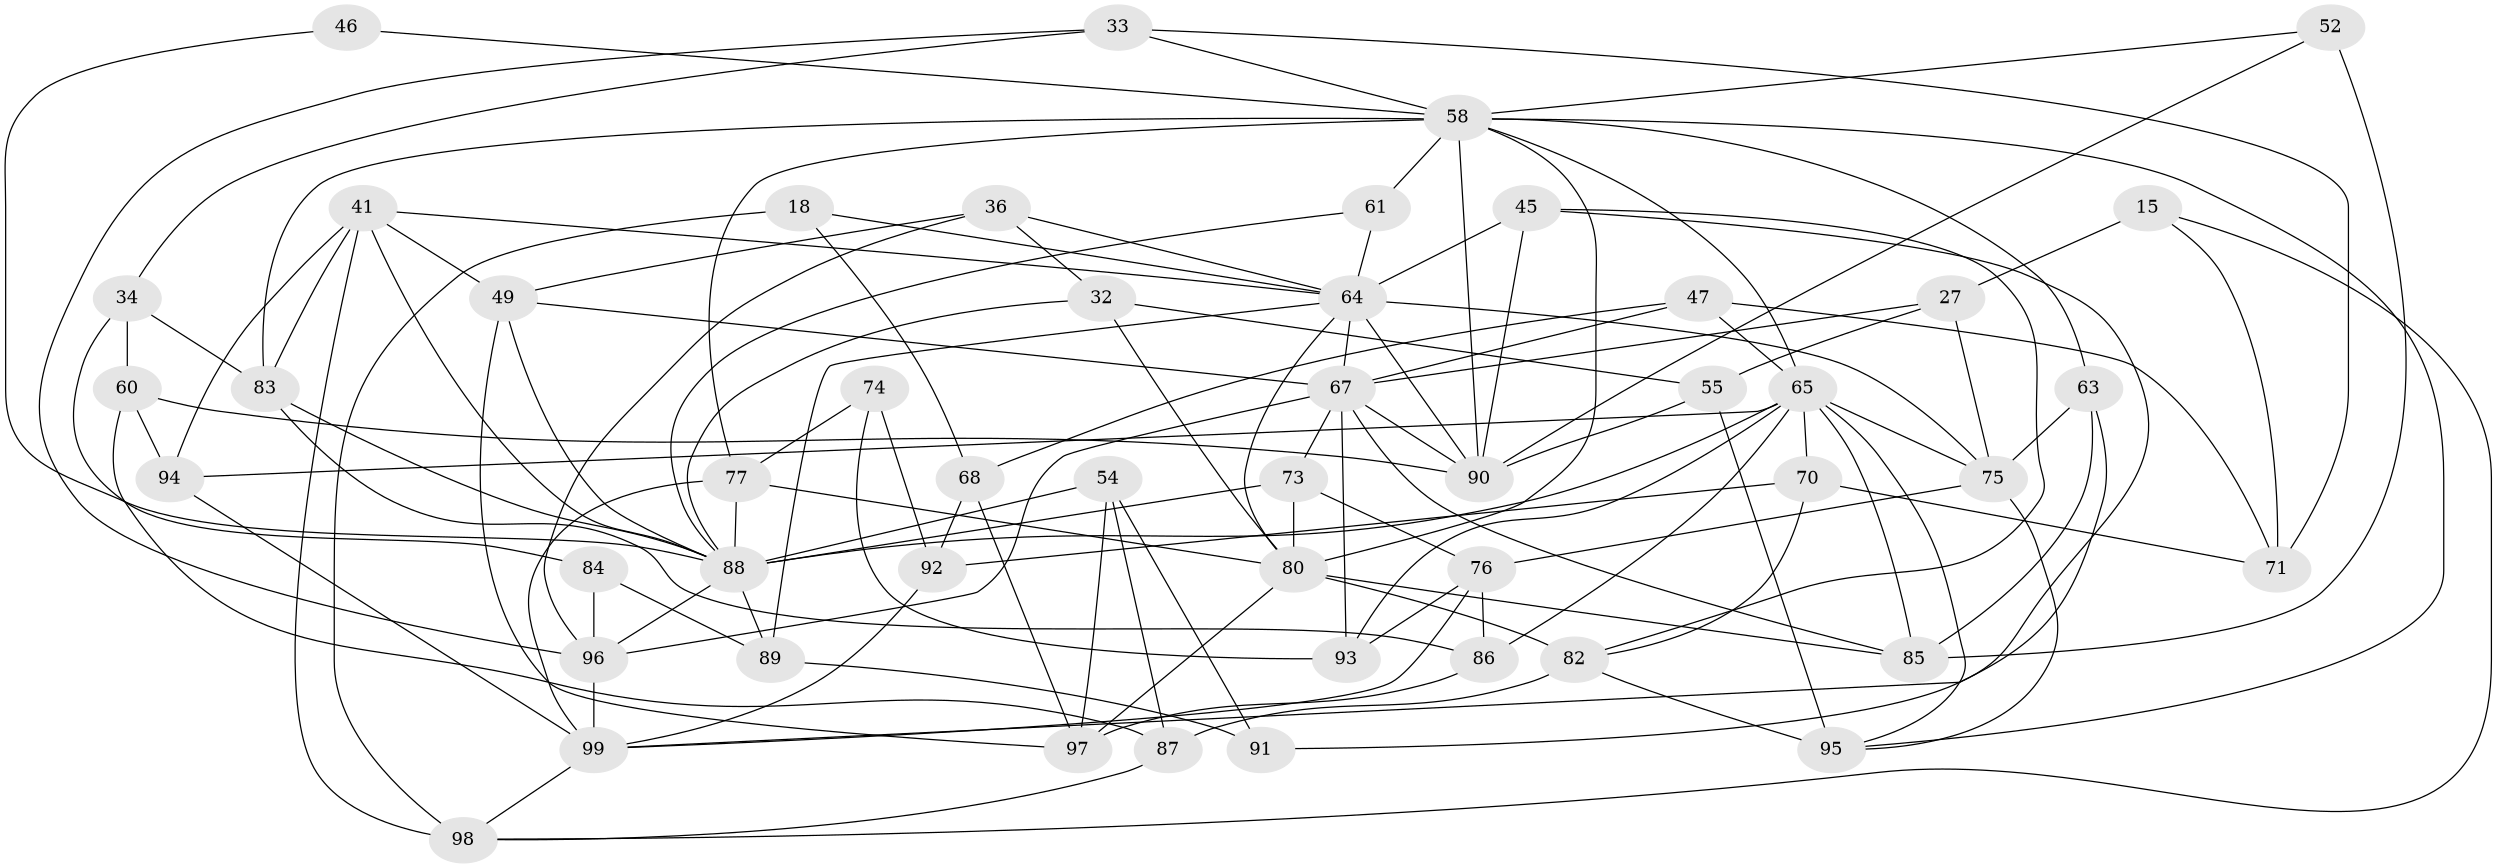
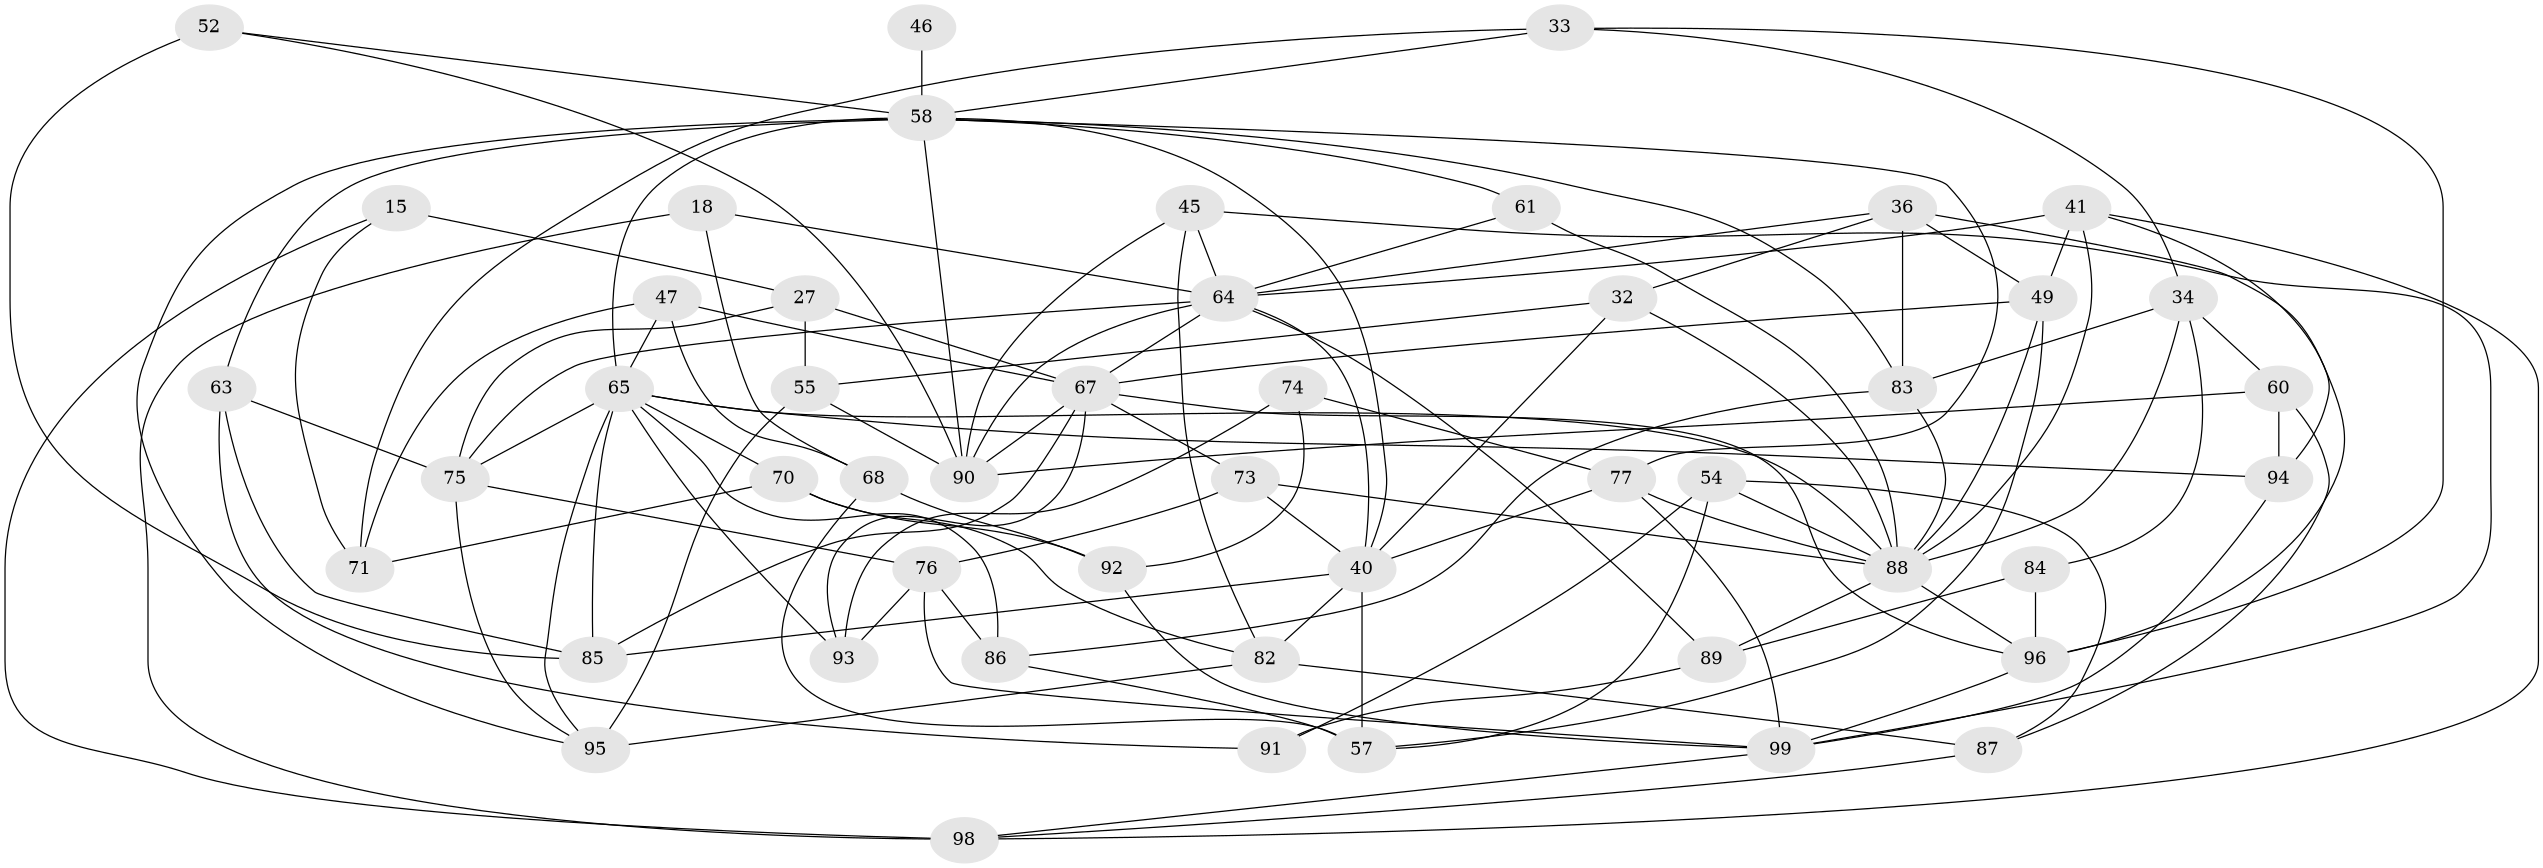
  graph {
    node [color=gray90 style=filled]
    27 [super="+5"]
    55
    67 [super="+22"]
    75 [super="+51"]
    15
    71
    98 [super="+17"]
    64 [super="+10+35+53+37"]
-   80 [super="+4+24"]
+   80 [super="+4+24" label=40]
    90 [super="+81"]
    89
    18
    68
-   97 [super="+66"]
+   97 [super="+66" label=57]
    92
    95 [super="+16"]
    96 [super="+78+31"]
    85 [super="+43"]
    93
    73
    76 [super="+13"]
    33
    34
    58 [super="+9+11+54"]
    60
    83 [super="+79"]
    84
    65 [super="+30+48+59"]
    61
    63
    77 [super="+56"]
    99 [super="+29"]
    94
    87
    88 [super="+6+28+14+57+62"]
    86 [super="+69"]
    36 [super="+23"]
    n38 [label=32]
    49 [super="+3"]
    82 [super="+72"]
    41 [super="+39"]
    n42 [label=54]
    91
    45
    46
    74 [super="+26"]
    70
    47
    52
    27 -- 55
    27 -- 67
    27 -- 75 [weight=2]
    55 -- 90
    55 -- 95
    67 -- 90
    67 -- 96 [weight=2]
    67 -- 85
    67 -- 93
    67 -- 73
    75 -- 95
    75 -- 76 [weight=2]
    15 -- 27 [weight=2]
    15 -- 71
    15 -- 98
    64 -- 67
    64 -- 75
    64 -- 80
    64 -- 90 [weight=3]
    64 -- 89
    80 -- 97 [weight=2]
    80 -- 85
    80 -- 82 [weight=3]
    89 -- 91
    18 -- 98 [weight=2]
    18 -- 64
    18 -- 68
    68 -- 97
    68 -- 92
    92 -- 99
    96 -- 99
    73 -- 80
    73 -- 76
    73 -- 88
    76 -- 93
    76 -- 99
    76 -- 86
    33 -- 71
    33 -- 96
    33 -- 34
    33 -- 58
    34 -- 60
    34 -- 83
    34 -- 84
    58 -- 80
    58 -- 90 [weight=2]
    58 -- 95
    58 -- 83
    58 -- 65 [weight=2]
    58 -- 61 [weight=2]
    58 -- 63
    58 -- 77
    60 -- 90
    60 -- 94
    60 -- 87
    83 -- 88
    83 -- 86
    84 -- 89
    84 -- 96 [weight=2]
    65 -- 75
    65 -- 95
    65 -- 85
    65 -- 93
    65 -- 94
    65 -- 88 [weight=2]
    65 -- 86 [weight=3]
    65 -- 70
    61 -- 64
    61 -- 88
    63 -- 75
    63 -- 85
    63 -- 91
    77 -- 80 [weight=2]
    77 -- 99
    77 -- 88 [weight=2]
    99 -- 98
    94 -- 99
    87 -- 98
    88 -- 89
    88 -- 96
    86 -- 97
    36 -- 64
    36 -- 96
-   41 -- 83 [weight=2]
+   36 -- 83 [weight=2]
    36 -- n38
    36 -- 49
    n38 -- 55
    n38 -- 80
    n38 -- 88
    49 -- 67
    49 -- 97
    49 -- 88
    82 -- 95 [weight=2]
    82 -- 87
    41 -- 98
    41 -- 64
    41 -- 94
    41 -- 88
    41 -- 49 [weight=2]
    n42 -- 97
    n42 -- 87
    n42 -- 88
    n42 -- 91
    45 -- 64
    45 -- 90
    45 -- 99
    45 -- 82
    46 -- 58
-   46 -- 88
+   34 -- 88
    74 -- 92
    74 -- 93
    74 -- 77 [weight=2]
    70 -- 71
    70 -- 92
    70 -- 82
    47 -- 67
    47 -- 71
    47 -- 68
    47 -- 65
    52 -- 90
    52 -- 85 [weight=2]
    52 -- 58
  }
